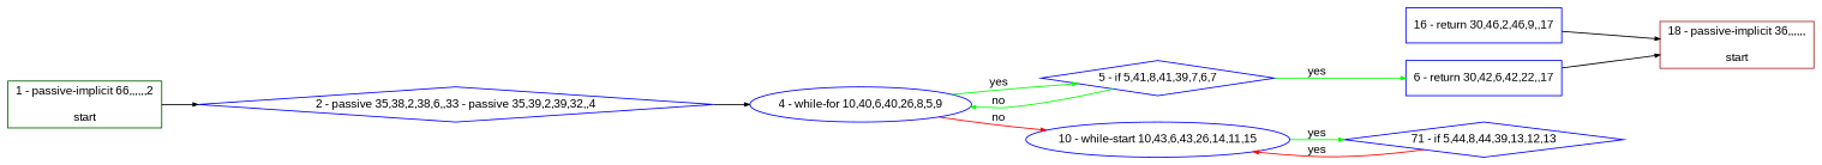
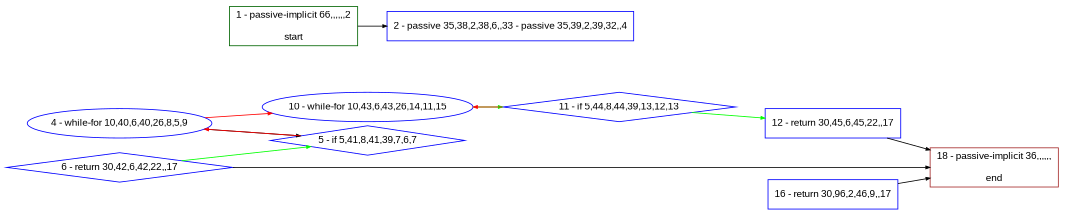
  digraph {
    bgcolor=white
    compound=true
    fillcolor="#FFFFCC"
    fontname=Arial
    fontsize=12
    pack=true
    packmode=clust
    rankdir=LR
    style="rounded,filled"
    node [color="#0000ff" compound=true fillcolor="#ffffff" fixedsize=false fontname=Arial fontsize=12 node_initialized=no shape=box style=filled]
    edge [arrowhead=normal arrowsize=0.5 arrowtail=none color="#000000" compound=true dir=forward fontcolor=black fontname=Arial fontsize=12]
-   n1 [label="2 - passive 35,38,2,38,6,,33 - passive 35,39,2,39,32,,4" shape=diamond]
+   n1 [label="2 - passive 35,38,2,38,6,,33 - passive 35,39,2,39,32,,4"]
    n2 [label="4 - while-for 10,40,6,40,26,8,5,9" shape=oval]
    n3 [label="5 - if 5,41,8,41,39,7,6,7" shape=diamond]
-   n4 [label="10 - while-start 10,43,6,43,26,14,11,15" shape=oval]
+   n4 [label="10 - while-for 10,43,6,43,26,14,11,15" shape=oval]
    n5 [color="#006400" label="1 - passive-implicit 66,,,,,,2\n\nstart"]
-   n6 [label="6 - return 30,42,6,42,22,,17"]
-   n7 [label="71 - if 5,44,8,44,39,13,12,13" shape=diamond]
-   n8 [color="#a52a2a" label="18 - passive-implicit 36,,,,,,\n\nstart"]
-   n10 [label="16 - return 30,46,2,46,9,,17"]
-   n1 -> n2
-   n2 -> n3 [color="#00ff00" label=yes]
+   n6 [label="6 - return 30,42,6,42,22,,17" shape=diamond]
+   n7 [label="11 - if 5,44,8,44,39,13,12,13" shape=diamond]
+   n8 [color="#a52a2a" label="18 - passive-implicit 36,,,,,,\n\nend"]
+   n9 [label="12 - return 30,45,6,45,22,,17"]
+   n10 [label="16 - return 30,96,2,46,9,,17"]
+   n2 -> n3 [label=yes]
    n2 -> n4 [color="#ff0000" label=no]
-   n3 -> n2 [color="#00ff00" label=no]
-   n3 -> n6 [color="#00ff00" label=yes]
+   n3 -> n2 [color="#ff0000" label=no]
+   n6 -> n3 [color="#00ff00" label=yes]
    n4 -> n7 [color="#00ff00" label=yes]
    n5 -> n1
    n6 -> n8
    n7 -> n4 [color="#ff0000" label=yes]
+   n7 -> n9 [color="#00ff00" label=yes]
+   n9 -> n8
    n10 -> n8
  }
